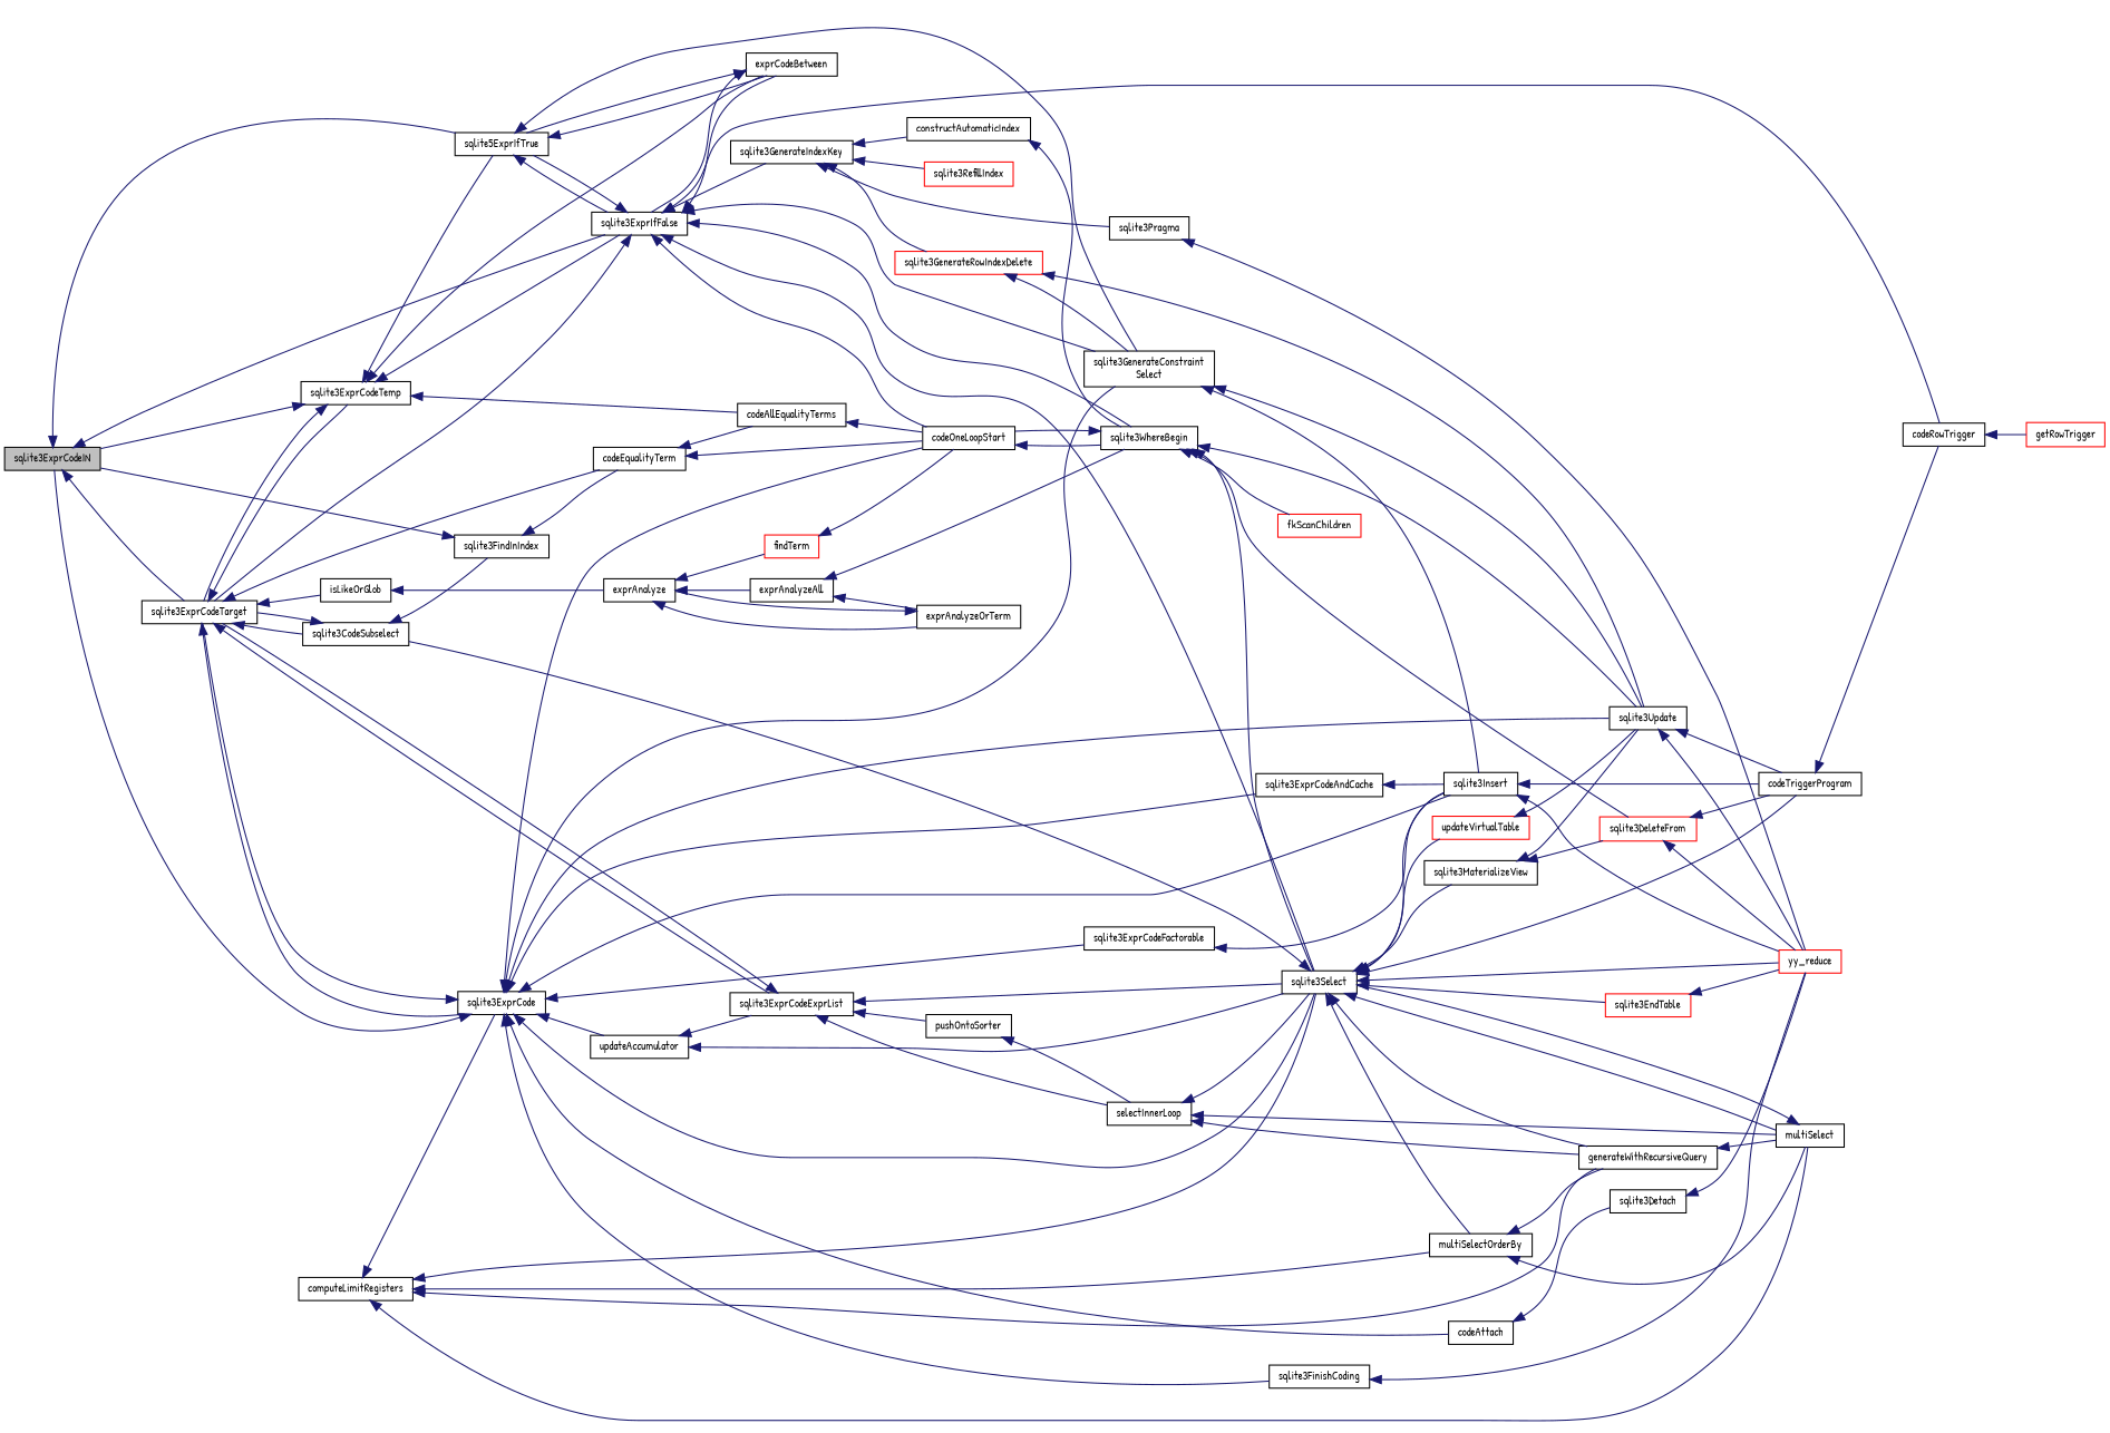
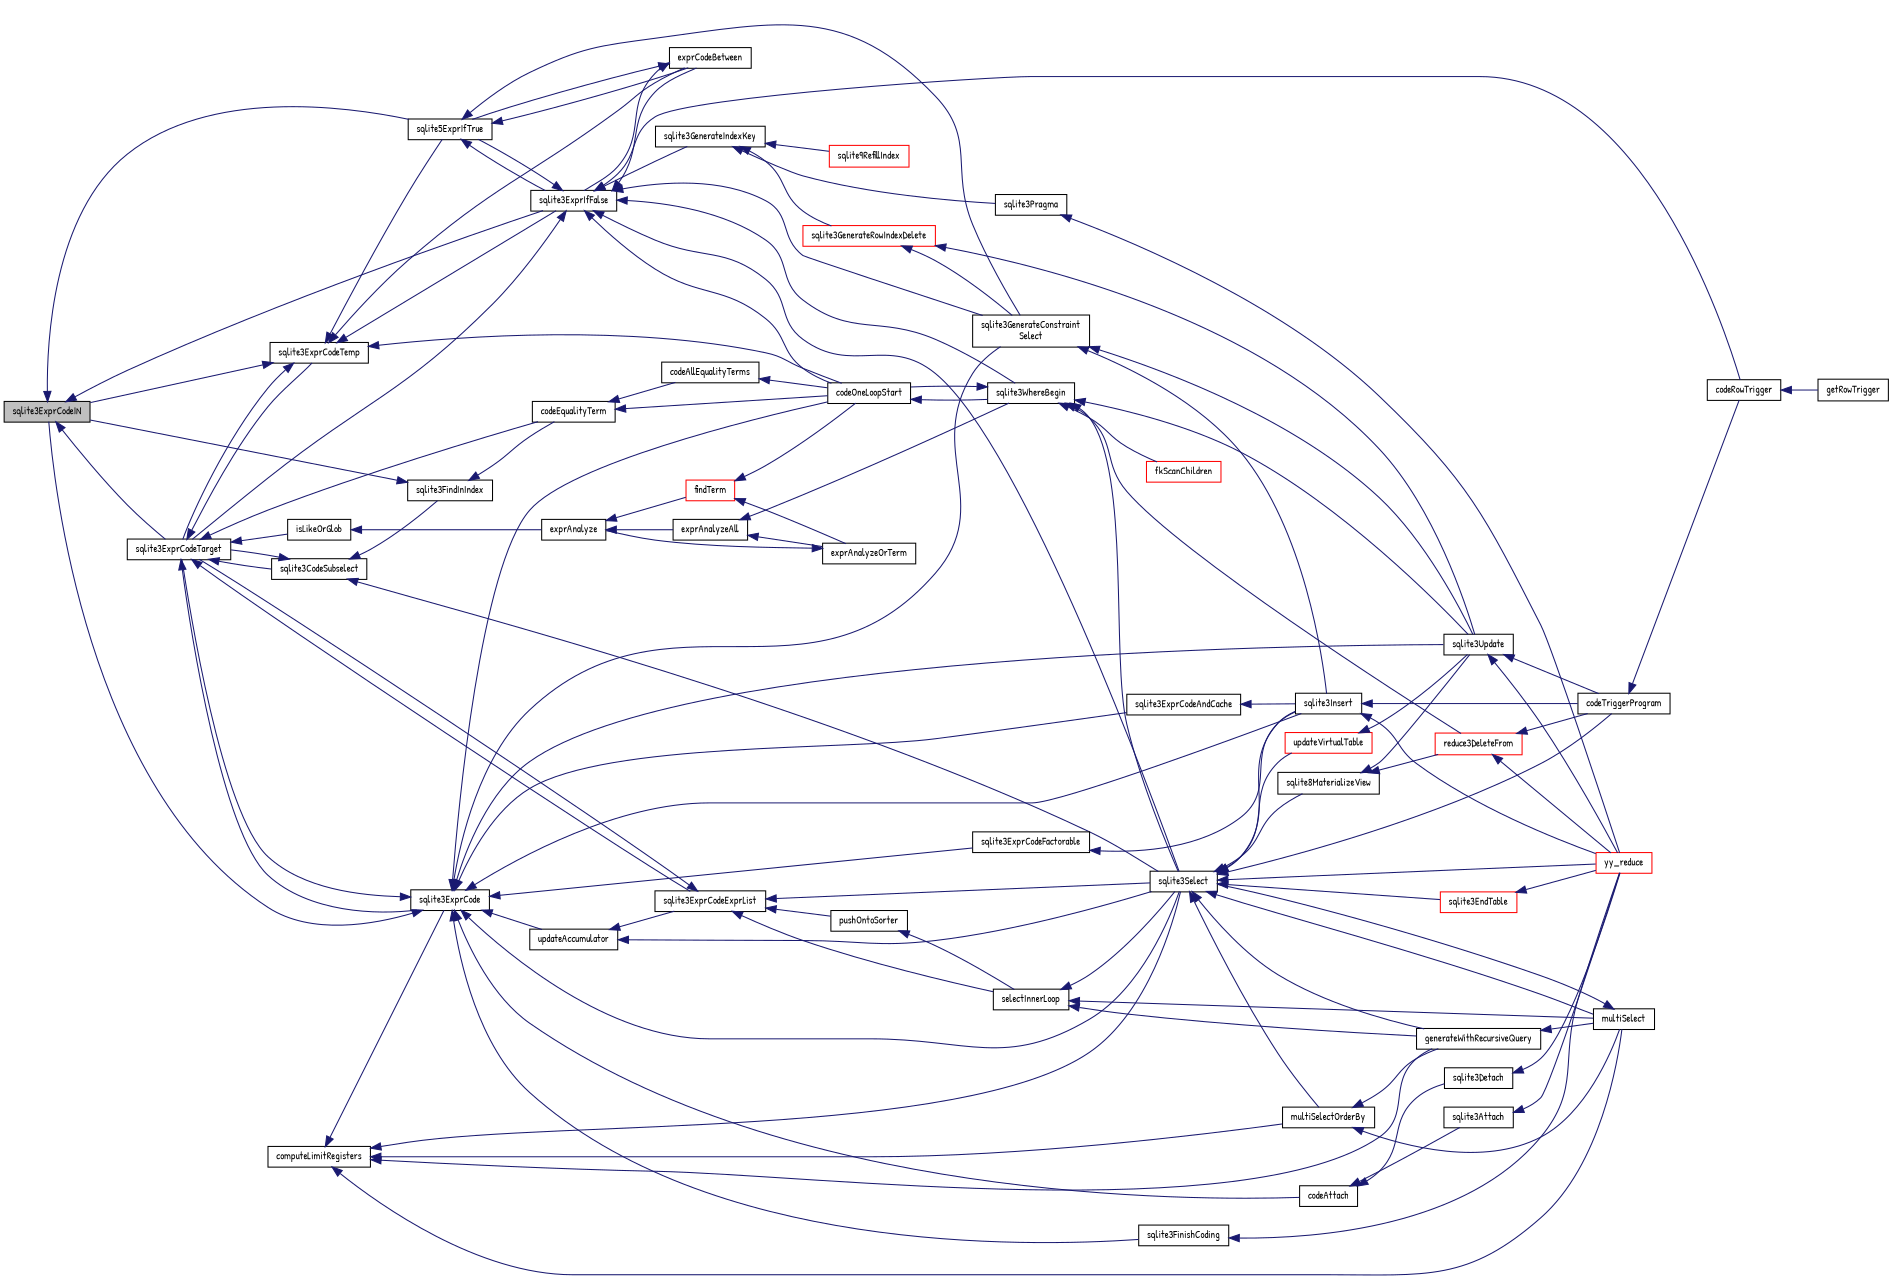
  digraph {
    fontname="Patrick Hand"
    rankdir=LR
    node [color=black fillcolor=white fontname="Patrick Hand" fontsize=10 shape=record style=filled]
    edge [color=midnightblue dir=back fontname="Patrick Hand" fontsize=10 labelfontname=FreeSans labelfontsize=10 style=solid]
    n1 [fillcolor=grey75 fontcolor=black height=0.2 label=sqlite3ExprCodeIN width=0.4]
    n2 [height=0.2 label=sqlite3ExprCodeTarget width=0.4]
    n3 [height=0.2 label=sqlite5ExprIfTrue width=0.4]
    n4 [height=0.2 label=sqlite3ExprIfFalse width=0.4]
    n5 [height=0.2 label=sqlite3CodeSubselect width=0.4]
    n6 [height=0.2 label=codeEqualityTerm width=0.4]
    n7 [height=0.2 label=sqlite3ExprCodeTemp width=0.4]
    n8 [height=0.2 label=sqlite3ExprCode width=0.4]
    n9 [height=0.2 label=sqlite3ExprCodeExprList width=0.4]
    n10 [height=0.2 label=isLikeOrGlob width=0.4]
    n11 [height=0.2 label=exprCodeBetween width=0.4]
    n12 [height=0.2 label="sqlite3GenerateConstraint\lSelect" width=0.4]
    n13 [height=0.2 label=codeOneLoopStart width=0.4]
    n14 [height=0.2 label=sqlite3WhereBegin width=0.4]
    n15 [height=0.2 label=sqlite3Select width=0.4]
    n16 [height=0.2 label=codeRowTrigger width=0.4]
    n17 [height=0.2 label=sqlite3GenerateIndexKey width=0.4]
    n18 [height=0.2 label=sqlite3FindInIndex width=0.4]
    n19 [height=0.2 label=codeAllEqualityTerms width=0.4]
    n20 [height=0.2 label=sqlite3Update width=0.4]
    n21 [height=0.2 label=sqlite3Insert width=0.4]
    n22 [height=0.2 label=sqlite3ExprCodeFactorable width=0.4]
    n23 [height=0.2 label=sqlite3ExprCodeAndCache width=0.4]
    n24 [height=0.2 label=codeAttach width=0.4]
    n25 [height=0.2 label=sqlite3FinishCoding width=0.4]
    n26 [height=0.2 label=updateAccumulator width=0.4]
    n27 [height=0.2 label=pushOntoSorter width=0.4]
    n28 [height=0.2 label=selectInnerLoop width=0.4]
    n29 [height=0.2 label=exprAnalyze width=0.4]
-   n30 [color=red height=0.2 label=sqlite3DeleteFrom width=0.4]
+   n30 [color=red height=0.2 label=reduce3DeleteFrom width=0.4]
    n31 [color=red height=0.2 label=fkScanChildren width=0.4]
    n32 [height=0.2 label=codeTriggerProgram width=0.4]
    n33 [color=red height=0.2 label=yy_reduce width=0.4]
    n34 [color=red height=0.2 label=sqlite3EndTable width=0.4]
-   n35 [height=0.2 label=sqlite3MaterializeView width=0.4]
+   n35 [height=0.2 label=sqlite8MaterializeView width=0.4]
    n36 [height=0.2 label=generateWithRecursiveQuery width=0.4]
    n37 [height=0.2 label=multiSelect width=0.4]
    n38 [height=0.2 label=multiSelectOrderBy width=0.4]
    n39 [color=red height=0.2 label=updateVirtualTable width=0.4]
-   n40 [color=red height=0.2 label=getRowTrigger width=0.4]
-   n41 [color=red height=0.2 label=sqlite3RefillIndex width=0.4]
+   n40 [height=0.2 label=getRowTrigger width=0.4]
+   n41 [color=red height=0.2 label=sqlite9RefillIndex width=0.4]
    n42 [color=red height=0.2 label=sqlite3GenerateRowIndexDelete width=0.4]
    n43 [height=0.2 label=sqlite3Pragma width=0.4]
-   n44 [height=0.2 label=constructAutomaticIndex width=0.4]
    n45 [height=0.2 label=sqlite3Detach width=0.4]
+   n46 [height=0.2 label=sqlite3Attach width=0.4]
    n47 [height=0.2 label=computeLimitRegisters width=0.4]
    n48 [color=red height=0.2 label=findTerm width=0.4]
    n49 [height=0.2 label=exprAnalyzeAll width=0.4]
    n50 [height=0.2 label=exprAnalyzeOrTerm width=0.4]
    n1 -> n2
    n1 -> n3
    n1 -> n4
    n2 -> n5
    n2 -> n6
    n2 -> n7
    n2 -> n8
    n2 -> n9
    n2 -> n10
    n3 -> n4
    n3 -> n11
    n3 -> n12
    n4 -> n2
    n4 -> n3
    n4 -> n11
    n4 -> n12
    n4 -> n13
    n4 -> n14
    n4 -> n15
    n4 -> n16
    n4 -> n17
    n5 -> n2
    n5 -> n18
    n6 -> n13
    n6 -> n19
    n7 -> n1
    n7 -> n2
    n7 -> n3
    n7 -> n4
    n7 -> n11
-   n7 -> n19
+   n7 -> n13
    n8 -> n1
    n8 -> n2
    n8 -> n12
    n8 -> n13
    n8 -> n15
    n8 -> n20
    n8 -> n21
    n8 -> n22
    n8 -> n23
    n8 -> n24
    n8 -> n25
    n8 -> n26
    n9 -> n2
    n9 -> n15
    n9 -> n27
    n9 -> n28
    n10 -> n29
    n11 -> n3
    n11 -> n4
    n12 -> n20
    n12 -> n21
    n13 -> n14
    n14 -> n13
    n14 -> n15
    n14 -> n20
    n14 -> n30
    n14 -> n31
-   n15 -> n5
+   n5 -> n15
    n15 -> n21
    n15 -> n32
    n15 -> n33
    n15 -> n34
    n15 -> n35
    n15 -> n36
    n15 -> n37
    n15 -> n38
    n15 -> n39
    n16 -> n40
    n17 -> n41
    n17 -> n42
    n17 -> n43
-   n17 -> n44
    n18 -> n1
    n18 -> n6
    n19 -> n13
    n20 -> n32
    n20 -> n33
    n21 -> n32
    n21 -> n33
    n22 -> n21
    n23 -> n21
    n24 -> n45
+   n24 -> n46
    n25 -> n33
    n26 -> n9
    n26 -> n15
    n27 -> n28
    n28 -> n15
    n28 -> n36
    n28 -> n37
    n29 -> n48
    n29 -> n49
-   n29 -> n50
+   n48 -> n50
    n30 -> n32
    n30 -> n33
    n32 -> n16
    n34 -> n33
    n35 -> n20
    n35 -> n30
    n36 -> n37
    n37 -> n15
    n38 -> n36
    n38 -> n37
    n39 -> n20
    n42 -> n12
    n42 -> n20
    n43 -> n33
-   n44 -> n14
    n45 -> n33
+   n46 -> n33
    n47 -> n8
    n47 -> n15
    n47 -> n36
    n47 -> n37
    n47 -> n38
    n48 -> n13
    n49 -> n14
    n49 -> n50
    n50 -> n29
  }
